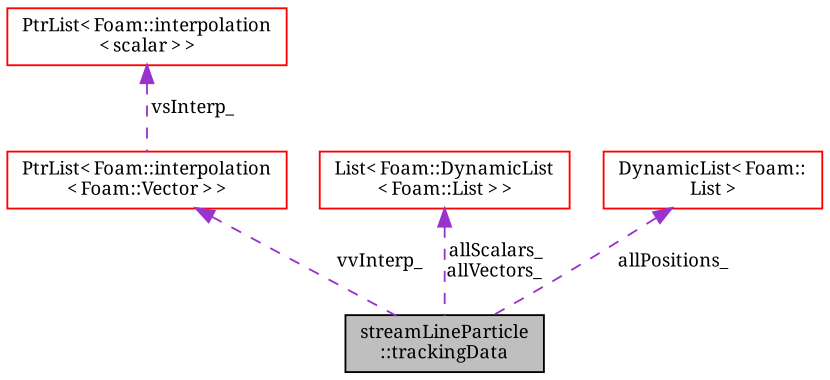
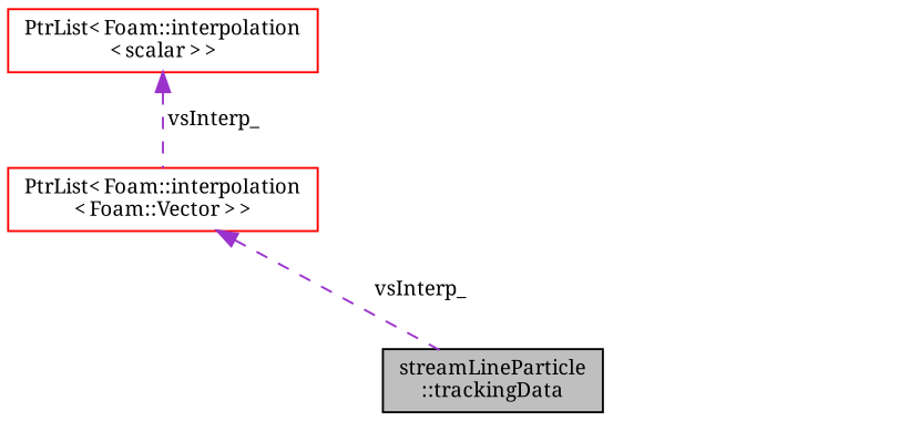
  digraph {
    fontname="Noto Serif"
    rankdir=TB
    node [color=red fontname="Noto Serif" fontsize=10 shape=record]
    edge [color=darkorchid3 dir=back fontname="Noto Serif" fontsize=10 labelfontname=Helvetica labelfontsize=10 style=dashed]
    n1 [color=black fillcolor=grey75 fontcolor=black height=0.2 label="streamLineParticle\l::trackingData" style=filled width=0.4]
    n2 [height=0.2 label="PtrList\< Foam::interpolation\l\< Foam::Vector \> \>" width=0.4]
-   n3 [height=0.2 label="List\< Foam::DynamicList\l\< Foam::List \> \>" width=0.4]
    n4 [height=0.2 label="PtrList\< Foam::interpolation\l\< scalar \> \>" width=0.4]
-   n5 [height=0.2 label="DynamicList\< Foam::\lList \>" width=0.4]
-   n2 -> n1 [label=" vvInterp_"]
-   n3 -> n1 [label=" allScalars_\nallVectors_"]
+   n2 -> n1 [label=" vsInterp_"]
    n4 -> n2 [label=" vsInterp_"]
-   n5 -> n1 [label=" allPositions_"]
  }
